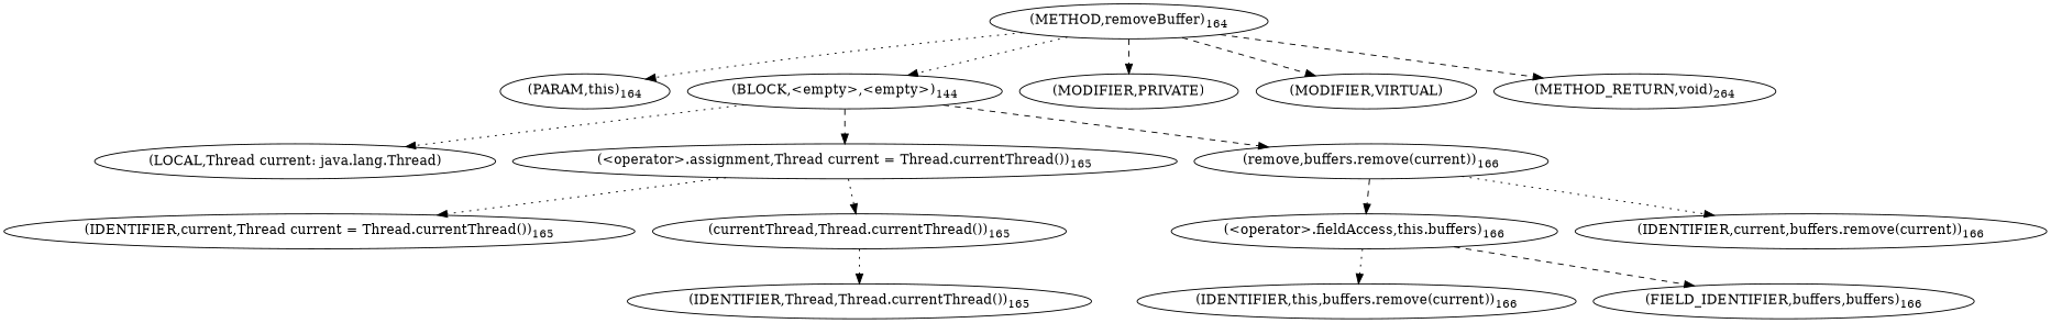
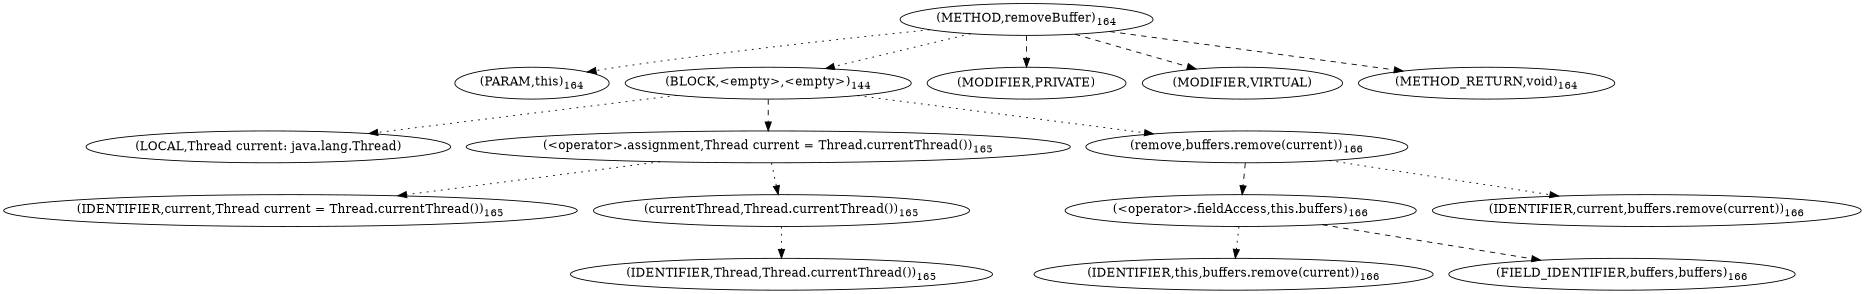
  digraph {
    edge [style=dotted]
    n1 [label=<(METHOD,removeBuffer)<SUB>164</SUB>>]
    n2 [label=<(PARAM,this)<SUB>164</SUB>>]
    n3 [label=<(BLOCK,&lt;empty&gt;,&lt;empty&gt;)<SUB>144</SUB>>]
    n4 [label=<(MODIFIER,PRIVATE)>]
    n5 [label=<(MODIFIER,VIRTUAL)>]
-   n6 [label=<(METHOD_RETURN,void)<SUB>264</SUB>>]
+   n6 [label=<(METHOD_RETURN,void)<SUB>164</SUB>>]
    n7 [label=<(LOCAL,Thread current: java.lang.Thread)>]
    n8 [label=<(&lt;operator&gt;.assignment,Thread current = Thread.currentThread())<SUB>165</SUB>>]
    n9 [label=<(remove,buffers.remove(current))<SUB>166</SUB>>]
    n10 [label=<(IDENTIFIER,current,Thread current = Thread.currentThread())<SUB>165</SUB>>]
    n11 [label=<(currentThread,Thread.currentThread())<SUB>165</SUB>>]
    n12 [label=<(&lt;operator&gt;.fieldAccess,this.buffers)<SUB>166</SUB>>]
    n13 [label=<(IDENTIFIER,current,buffers.remove(current))<SUB>166</SUB>>]
    n14 [label=<(IDENTIFIER,Thread,Thread.currentThread())<SUB>165</SUB>>]
    n15 [label=<(IDENTIFIER,this,buffers.remove(current))<SUB>166</SUB>>]
    n16 [label=<(FIELD_IDENTIFIER,buffers,buffers)<SUB>166</SUB>>]
    n1 -> n2
    n1 -> n3
    n1 -> n4 [style=dashed]
    n1 -> n5 [style=dashed]
    n1 -> n6 [style=dashed]
    n3 -> n7
    n3 -> n8 [style=dashed]
-   n3 -> n9 [style=dashed]
+   n3 -> n9
    n8 -> n10
    n8 -> n11
    n9 -> n12 [style=dashed]
    n9 -> n13
    n11 -> n14
    n12 -> n15
    n12 -> n16 [style=dashed]
  }
